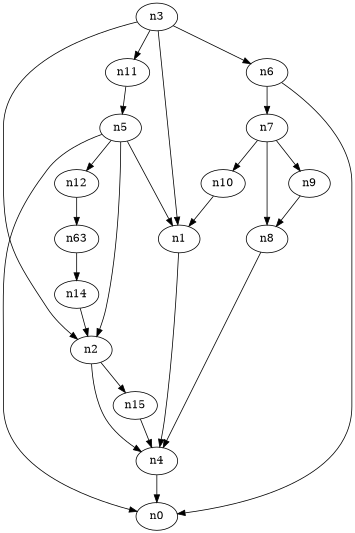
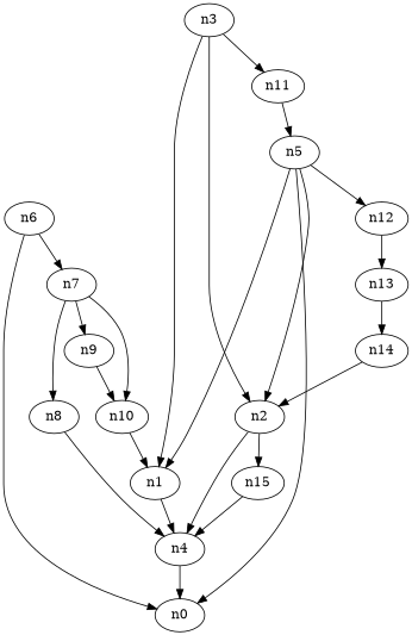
  digraph {
    n1
    n4
    n0
    n2
    n15
    n3
    n6
    n11
    n7
    n5
    n8
    n9
    n10
    n12
-   n13 [label=n63]
+   n13
    n14
    n1 -> n4
    n4 -> n0
    n2 -> n4
    n2 -> n15
    n15 -> n4
    n3 -> n1
    n3 -> n2
-   n3 -> n6
    n3 -> n11
    n6 -> n0
    n6 -> n7
    n11 -> n5
    n7 -> n8
    n7 -> n9
    n7 -> n10
    n5 -> n1
    n5 -> n0
    n5 -> n2
    n5 -> n12
    n8 -> n4
-   n9 -> n8
+   n9 -> n10
    n10 -> n1
    n12 -> n13
    n13 -> n14
    n14 -> n2
  }
